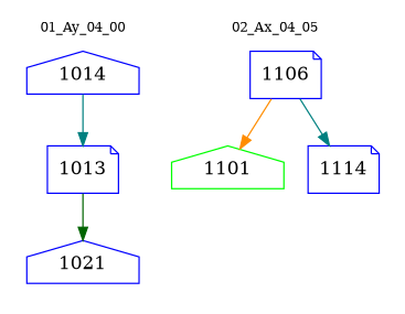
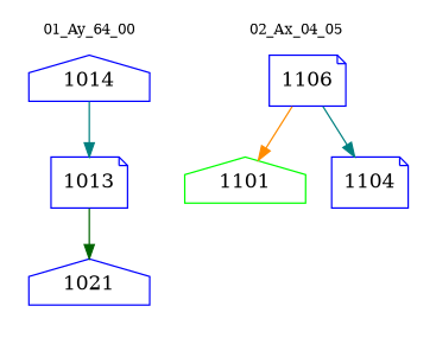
  digraph {
    node [color=blue shape=house]
    edge [color=teal]
    n1 [label=1014]
    n2 [label=1013 shape=note]
    n3 [label=1021]
    n4 [label=1106 shape=note]
    n5 [color=green label=1101]
-   n6 [label=1114 shape=note]
+   n6 [label=1104 shape=note]
    subgraph cluster_1 {
      color=white
      fontsize=10
-     label="01_Ay_04_00"
+     label="01_Ay_64_00"
      n1
      n2
      n3
    }
    subgraph cluster_2 {
      color=white
      fontsize=10
      label="02_Ax_04_05"
      n4
      n5
      n6
    }
    n1 -> n2
    n2 -> n3 [color=darkgreen]
    n4 -> n5 [color=darkorange]
    n4 -> n6
  }
